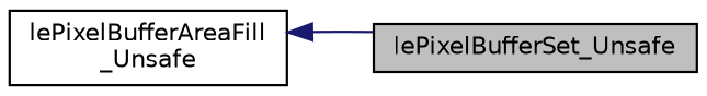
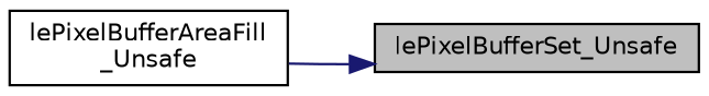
  digraph {
    rankdir=RL
    node [color=black fontname=Helvetica fontsize=10 shape=record style=filled]
    n1 [fillcolor=grey75 fontcolor=black height=0.2 label=lePixelBufferSet_Unsafe width=0.4]
    n2 [fillcolor=white height=0.2 label="lePixelBufferAreaFill\l_Unsafe" width=0.4]
-   n2 -> n1 [color=midnightblue dir=back fontname=Helvetica fontsize=10 labelfontname=Helvetica labelfontsize=10 style=solid]
+   n1 -> n2 [color=midnightblue dir=back fontname=Helvetica fontsize=10 labelfontname=Helvetica labelfontsize=10 style=solid]
  }
